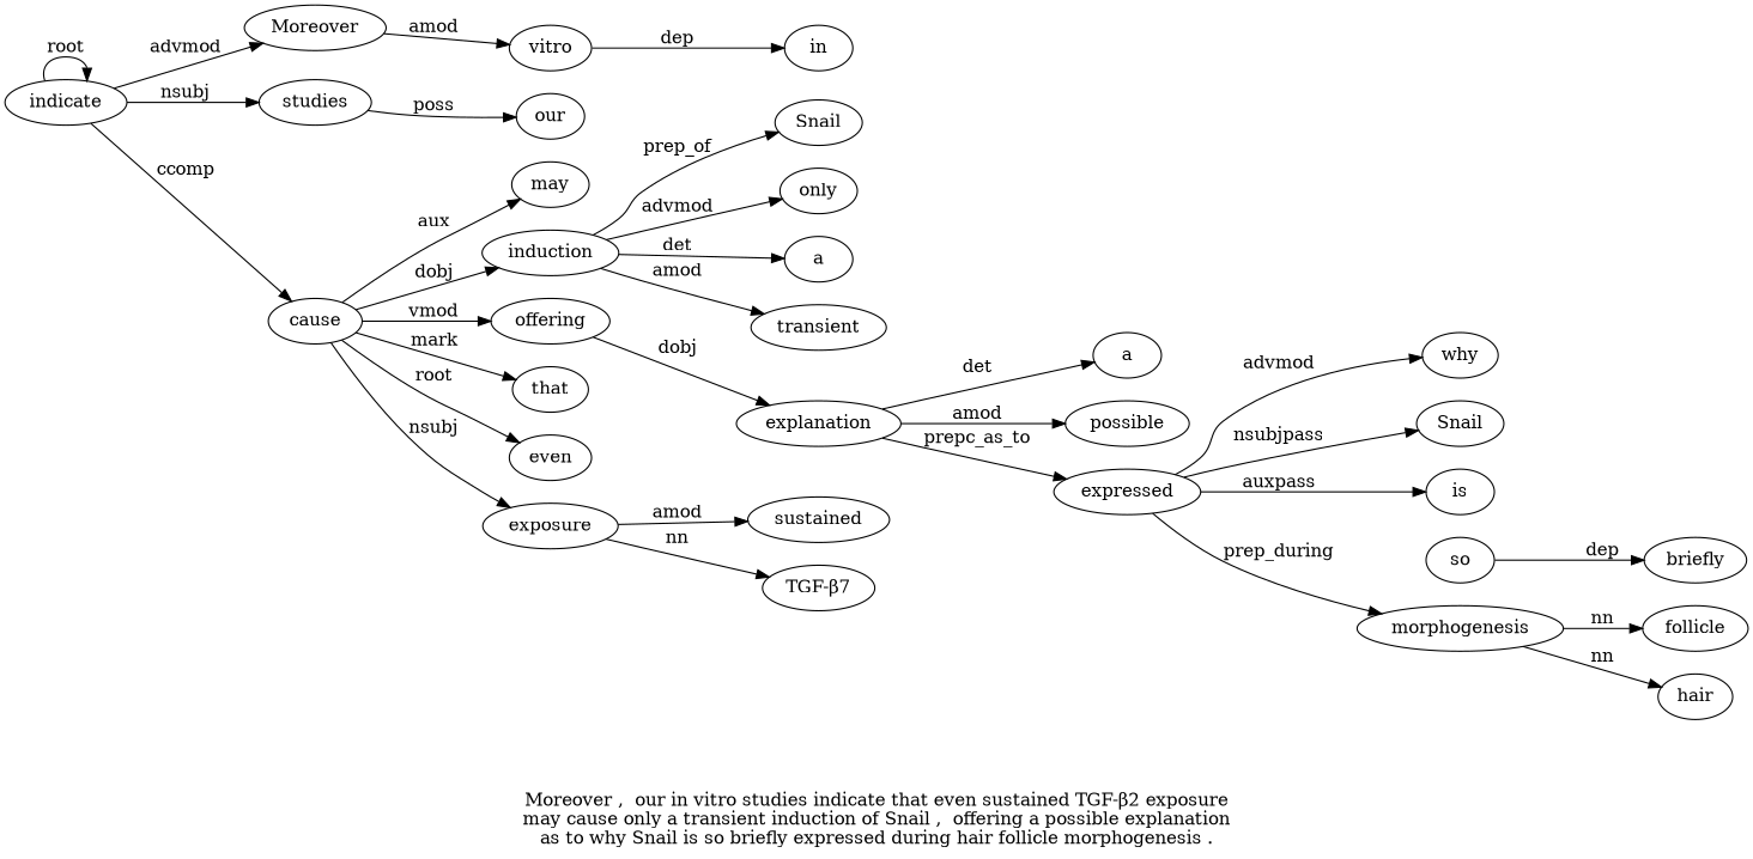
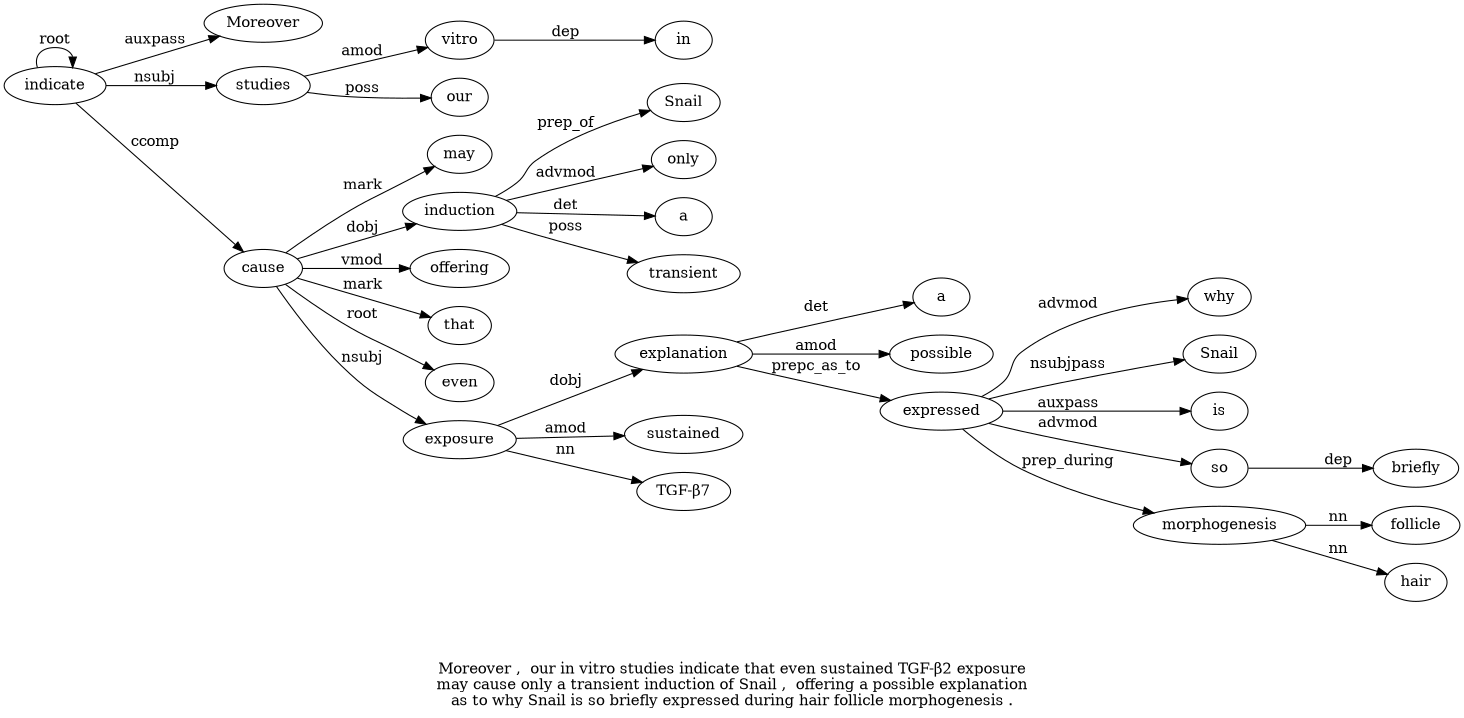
  digraph {
    label="Moreover ,  our in vitro studies indicate that even sustained TGF-β2 exposure\nmay cause only a transient induction of Snail ,  offering a possible explanation\nas to why Snail is so briefly expressed during hair follicle morphogenesis ."
    rankdir=LR
    node [fillcolor=white style=filled]
    n1 [label=indicate]
    n2 [label=Moreover]
    n3 [label=studies]
    n4 [label=cause]
    n5 [label=our]
    n6 [label=vitro]
    n7 [label=that]
    n8 [label=even]
    n9 [label=exposure]
    n10 [label=may]
    n11 [label=induction]
    n12 [label=offering]
    n13 [label=in]
    n14 [label=sustained]
    n15 [label="TGF-β7"]
    n16 [label=only]
    n17 [label=a]
    n18 [label=transient]
    n19 [label=Snail]
    n20 [label=explanation]
    n21 [label=a]
    n22 [label=possible]
    n23 [label=expressed]
    n24 [label=why]
    n25 [label=Snail]
    n26 [label=is]
    n27 [label=so]
    n28 [label=morphogenesis]
    n29 [label=briefly]
    n30 [label=hair]
    n31 [label=follicle]
    n1 -> n1 [label=root]
-   n1 -> n2 [label=advmod]
+   n1 -> n2 [label=auxpass]
    n1 -> n3 [label=nsubj]
    n1 -> n4 [label=ccomp]
    n3 -> n5 [label=poss]
-   n2 -> n6 [label=amod]
+   n3 -> n6 [label=amod]
    n4 -> n7 [label=mark]
    n4 -> n8 [label=root]
    n4 -> n9 [label=nsubj]
-   n4 -> n10 [label=aux]
+   n4 -> n10 [label=mark]
    n4 -> n11 [label=dobj]
    n4 -> n12 [label=vmod]
    n6 -> n13 [label=dep]
    n9 -> n14 [label=amod]
    n9 -> n15 [label=nn]
    n11 -> n16 [label=advmod]
    n11 -> n17 [label=det]
-   n11 -> n18 [label=amod]
+   n11 -> n18 [label=poss]
    n11 -> n19 [label=prep_of]
-   n12 -> n20 [label=dobj]
+   n9 -> n20 [label=dobj]
    n20 -> n21 [label=det]
    n20 -> n22 [label=amod]
    n20 -> n23 [label=prepc_as_to]
    n23 -> n24 [label=advmod]
    n23 -> n25 [label=nsubjpass]
    n23 -> n26 [label=auxpass]
+   n23 -> n27 [label=advmod]
    n23 -> n28 [label=prep_during]
    n27 -> n29 [label=dep]
    n28 -> n30 [label=nn]
    n28 -> n31 [label=nn]
  }
